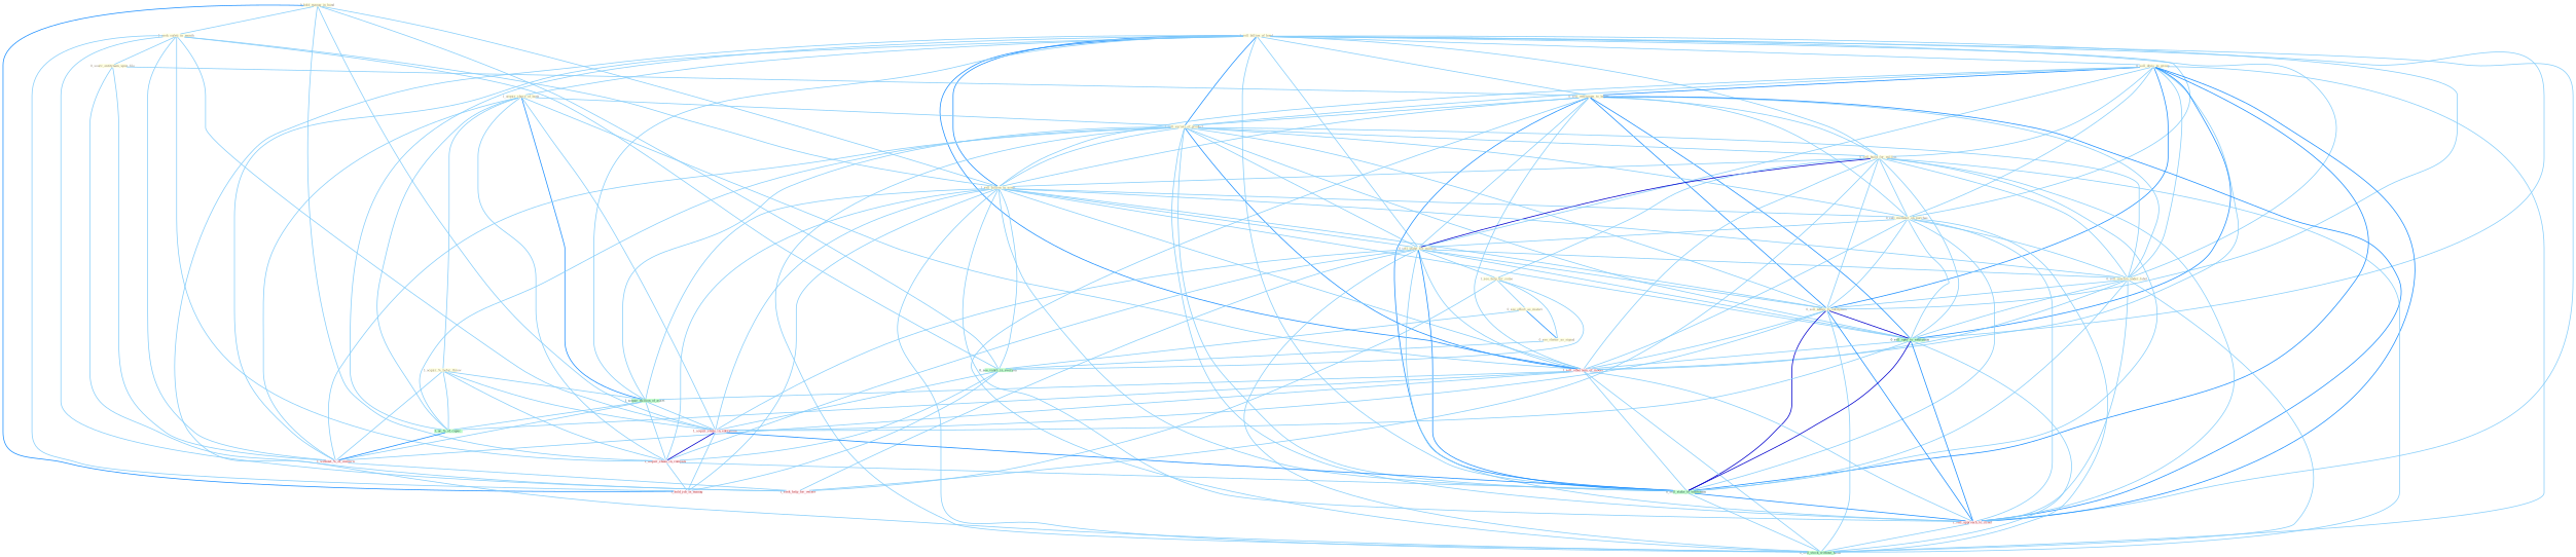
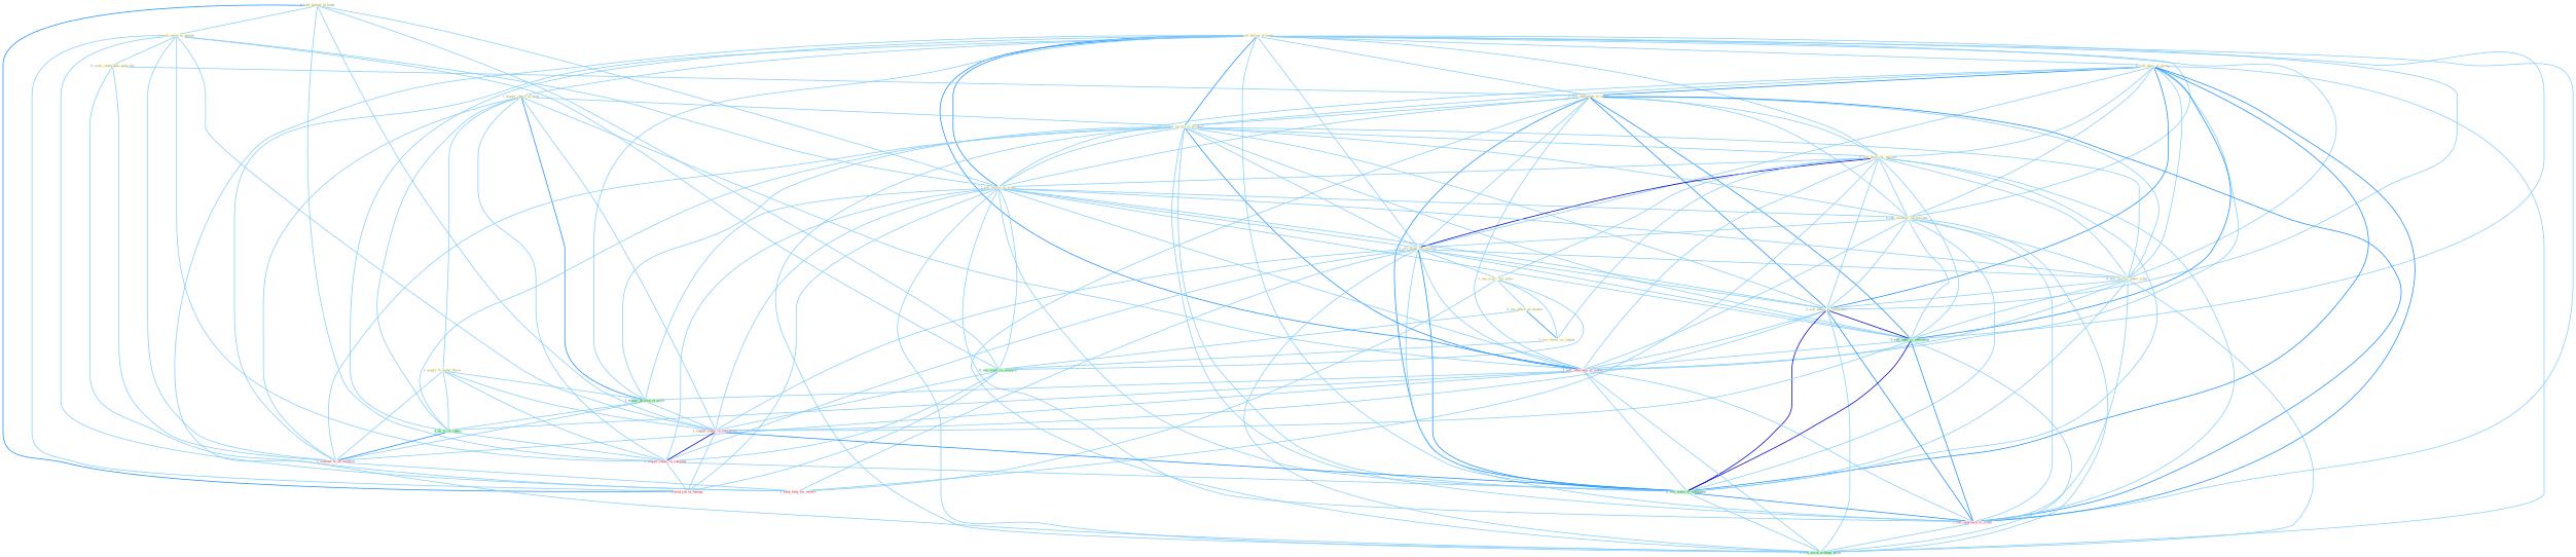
  graph {
    node [color="#ffffe0" fixedsize=true fontcolor="#8b7d6b" fontsize=4 shape=polygon style=filled]
    edge [color="#87cefa" w=1]
    n1 [height=.06 label="0_hold_manag_in_hand" width=.5]
    "1_sell_billion_of_bond " [height=.06 width=.5]
    "1_acquir_share_of_bank " [height=.06 width=.5]
    "0_seek_safeti_in_month " [height=.06 width=.5]
    "0_sell_divis_to_group " [height=.06 width=.5]
    n6 [height=.06 label="0_sourc_entitynam_upon_file" width=.5]
    "0_sell_entitynam_to_buyer " [height=.06 width=.5]
    "1_sell_varieti_of_product " [height=.06 width=.5]
    "0_sell_build_for_million " [height=.06 width=.5]
    "1_sell_billion_in_asset " [height=.06 width=.5]
    "0_sell_member_on_purchas " [height=.06 width=.5]
    "0_sell_stake_for_million " [height=.06 width=.5]
-   "1_see_sourc_for_some " [height=.06 width=.5 label="1_see_help_for_some"]
+   "1_see_sourc_for_some " [height=.06 width=.5]
    "0_see_effect_as_materi " [height=.06 width=.5]
    "0_sell_machin_under_label " [height=.06 width=.5]
    "0_see_rhetor_as_signal " [height=.06 width=.5]
    "0_acquir_%_befor_throw " [height=.06 width=.5]
    "0_sell_adhes_to_entitynam " [height=.06 width=.5]
    "1_sell_othernum_of_model " [color="#fff0f5" fontcolor="#b22222" height=.06 width=.5]
    "1_acquir_stake_in_entitynam " [color="#fff0f5" fontcolor="#b22222" height=.06 width=.5]
    "1_acquir_stake_in_compani " [color="#fff0f5" fontcolor="#b22222" height=.06 width=.5]
    "1_sell_approach_to_client " [color="#fff0f5" fontcolor="#b22222" height=.06 width=.5]
    "1_hold_job_in_manag " [color="#fff0f5" fontcolor="#b22222" height=.06 width=.5]
    n24 [color="#fff0f5" fontcolor="#b22222" height=.06 label="1_without_%_of_concern" width=.5]
    "1_seek_help_for_owner " [color="#fff0f5" fontcolor="#b22222" height=.06 width=.5]
    "0_see_vaniti_in_everyon " [color="#BDFCC9" fontcolor="#2f4f4f" height=.06 width=.5]
    "0_sell_oper_to_entitynam " [color="#BDFCC9" fontcolor="#2f4f4f" height=.06 width=.5]
    "1_acquir_million_of_asset " [color="#BDFCC9" fontcolor="#2f4f4f" height=.06 width=.5]
    "0_sell_stake_to_entitynam " [color="#BDFCC9" fontcolor="#2f4f4f" height=.06 width=.5]
    "1_us_%_of_capac " [color="#BDFCC9" fontcolor="#2f4f4f" height=.06 width=.5]
    "0_sell_stock_without_hitch " [color="#BDFCC9" fontcolor="#2f4f4f" height=.06 width=.5]
    subgraph sub_1 {
      n1
      "1_sell_billion_of_bond "
      "1_acquir_share_of_bank "
      "0_seek_safeti_in_month "
      "0_sell_divis_to_group "
      n6
      "0_sell_entitynam_to_buyer "
      "1_sell_varieti_of_product "
      "0_sell_build_for_million "
      "1_sell_billion_in_asset "
      "0_sell_member_on_purchas "
      "0_sell_stake_for_million "
      "1_see_sourc_for_some "
      "0_see_effect_as_materi "
      "0_sell_machin_under_label "
      "0_see_rhetor_as_signal "
      "0_acquir_%_befor_throw "
      "0_sell_adhes_to_entitynam "
    }
    subgraph sub_2 {
      "1_sell_othernum_of_model "
      "1_acquir_stake_in_entitynam "
      "1_acquir_stake_in_compani "
      "1_sell_approach_to_client "
      "1_hold_job_in_manag "
      n24
      "1_seek_help_for_owner "
    }
    n1 -- "0_seek_safeti_in_month "
    n1 -- "1_sell_billion_in_asset "
    n1 -- "1_acquir_stake_in_entitynam "
    n1 -- "1_acquir_stake_in_compani "
    n1 -- "1_hold_job_in_manag " [color="#1e90ff" w=2]
    n1 -- "0_see_vaniti_in_everyon "
    "1_sell_billion_of_bond " -- "1_acquir_share_of_bank "
    "1_sell_billion_of_bond " -- "0_sell_divis_to_group "
    "1_sell_billion_of_bond " -- "0_sell_entitynam_to_buyer "
    "1_sell_billion_of_bond " -- "1_sell_varieti_of_product " [color="#1e90ff" w=2]
    "1_sell_billion_of_bond " -- "0_sell_build_for_million "
    "1_sell_billion_of_bond " -- "1_sell_billion_in_asset " [color="#1e90ff" w=2]
    "1_sell_billion_of_bond " -- "0_sell_member_on_purchas "
    "1_sell_billion_of_bond " -- "0_sell_stake_for_million "
    "1_sell_billion_of_bond " -- "0_sell_machin_under_label "
    "1_sell_billion_of_bond " -- "0_sell_adhes_to_entitynam "
    "1_sell_billion_of_bond " -- "1_sell_othernum_of_model " [color="#1e90ff" w=2]
    "1_sell_billion_of_bond " -- "1_sell_approach_to_client "
    "1_sell_billion_of_bond " -- n24
    "1_sell_billion_of_bond " -- "0_sell_oper_to_entitynam "
    "1_sell_billion_of_bond " -- "1_acquir_million_of_asset "
    "1_sell_billion_of_bond " -- "0_sell_stake_to_entitynam "
    "1_sell_billion_of_bond " -- "1_us_%_of_capac "
    "1_sell_billion_of_bond " -- "0_sell_stock_without_hitch "
    "1_acquir_share_of_bank " -- "1_sell_varieti_of_product "
    "1_acquir_share_of_bank " -- "0_acquir_%_befor_throw "
    "1_acquir_share_of_bank " -- "1_sell_othernum_of_model "
    "1_acquir_share_of_bank " -- "1_acquir_stake_in_entitynam "
    "1_acquir_share_of_bank " -- "1_acquir_stake_in_compani "
    "1_acquir_share_of_bank " -- n24
    "1_acquir_share_of_bank " -- "1_acquir_million_of_asset " [color="#1e90ff" w=2]
    "1_acquir_share_of_bank " -- "1_us_%_of_capac "
    "0_seek_safeti_in_month " -- n6
    "0_seek_safeti_in_month " -- "1_sell_billion_in_asset "
    "0_seek_safeti_in_month " -- "1_acquir_stake_in_entitynam "
    "0_seek_safeti_in_month " -- "1_acquir_stake_in_compani "
    "0_seek_safeti_in_month " -- "1_hold_job_in_manag "
    "0_seek_safeti_in_month " -- n24
    "0_seek_safeti_in_month " -- "1_seek_help_for_owner "
    "0_seek_safeti_in_month " -- "0_see_vaniti_in_everyon "
    "0_sell_divis_to_group " -- "0_sell_entitynam_to_buyer " [color="#1e90ff" w=2]
    "0_sell_divis_to_group " -- "1_sell_varieti_of_product "
    "0_sell_divis_to_group " -- "0_sell_build_for_million "
    "0_sell_divis_to_group " -- "1_sell_billion_in_asset "
    "0_sell_divis_to_group " -- "0_sell_member_on_purchas "
    "0_sell_divis_to_group " -- "0_sell_stake_for_million "
    "0_sell_divis_to_group " -- "0_sell_machin_under_label "
    "0_sell_divis_to_group " -- "0_sell_adhes_to_entitynam " [color="#1e90ff" w=2]
    "0_sell_divis_to_group " -- "1_sell_othernum_of_model "
    "0_sell_divis_to_group " -- "1_sell_approach_to_client " [color="#1e90ff" w=2]
    "0_sell_divis_to_group " -- "0_sell_oper_to_entitynam " [color="#1e90ff" w=2]
    "0_sell_divis_to_group " -- "0_sell_stake_to_entitynam " [color="#1e90ff" w=2]
    "0_sell_divis_to_group " -- "0_sell_stock_without_hitch "
    n6 -- "0_sell_entitynam_to_buyer "
    n6 -- n24
    n6 -- "1_seek_help_for_owner "
    "0_sell_entitynam_to_buyer " -- "1_sell_varieti_of_product "
    "0_sell_entitynam_to_buyer " -- "0_sell_build_for_million "
    "0_sell_entitynam_to_buyer " -- "1_sell_billion_in_asset "
    "0_sell_entitynam_to_buyer " -- "0_sell_member_on_purchas "
    "0_sell_entitynam_to_buyer " -- "0_sell_stake_for_million "
    "0_sell_entitynam_to_buyer " -- "0_sell_machin_under_label "
    "0_sell_entitynam_to_buyer " -- "0_sell_adhes_to_entitynam " [color="#1e90ff" w=2]
    "0_sell_entitynam_to_buyer " -- "1_sell_othernum_of_model "
    "0_sell_entitynam_to_buyer " -- "1_sell_approach_to_client " [color="#1e90ff" w=2]
    "0_sell_entitynam_to_buyer " -- "0_sell_oper_to_entitynam " [color="#1e90ff" w=2]
    "0_sell_entitynam_to_buyer " -- "0_sell_stake_to_entitynam " [color="#1e90ff" w=2]
    "0_sell_entitynam_to_buyer " -- "0_sell_stock_without_hitch "
    "1_sell_varieti_of_product " -- "0_sell_build_for_million "
    "1_sell_varieti_of_product " -- "1_sell_billion_in_asset "
    "1_sell_varieti_of_product " -- "0_sell_member_on_purchas "
    "1_sell_varieti_of_product " -- "0_sell_stake_for_million "
    "1_sell_varieti_of_product " -- "0_sell_machin_under_label "
    "1_sell_varieti_of_product " -- "0_sell_adhes_to_entitynam "
    "1_sell_varieti_of_product " -- "1_sell_othernum_of_model " [color="#1e90ff" w=2]
    "1_sell_varieti_of_product " -- "1_sell_approach_to_client "
    "1_sell_varieti_of_product " -- n24
    "1_sell_varieti_of_product " -- "0_sell_oper_to_entitynam "
    "1_sell_varieti_of_product " -- "1_acquir_million_of_asset "
    "1_sell_varieti_of_product " -- "0_sell_stake_to_entitynam "
    "1_sell_varieti_of_product " -- "1_us_%_of_capac "
    "1_sell_varieti_of_product " -- "0_sell_stock_without_hitch "
    "0_sell_build_for_million " -- "1_sell_billion_in_asset "
    "0_sell_build_for_million " -- "0_sell_member_on_purchas "
    "0_sell_build_for_million " -- "0_sell_stake_for_million " [color="#0000cd" w=3]
    "0_sell_build_for_million " -- "1_see_sourc_for_some "
    "0_sell_build_for_million " -- "0_sell_machin_under_label "
    "0_sell_build_for_million " -- "0_sell_adhes_to_entitynam "
    "0_sell_build_for_million " -- "1_sell_othernum_of_model "
    "0_sell_build_for_million " -- "1_sell_approach_to_client "
    "0_sell_build_for_million " -- "1_seek_help_for_owner "
    "0_sell_build_for_million " -- "0_sell_oper_to_entitynam "
    "0_sell_build_for_million " -- "0_sell_stake_to_entitynam "
-   "0_sell_build_for_million " -- "0_sell_stock_without_hitch "
+   "0_sell_build_for_million " -- "0_see_rhetor_as_signal "
    "1_sell_billion_in_asset " -- "0_sell_member_on_purchas "
    "1_sell_billion_in_asset " -- "0_sell_stake_for_million "
    "1_sell_billion_in_asset " -- "0_sell_machin_under_label "
    "1_sell_billion_in_asset " -- "0_sell_adhes_to_entitynam "
    "1_sell_billion_in_asset " -- "1_sell_othernum_of_model "
    "1_sell_billion_in_asset " -- "1_acquir_stake_in_entitynam "
    "1_sell_billion_in_asset " -- "1_acquir_stake_in_compani "
    "1_sell_billion_in_asset " -- "1_sell_approach_to_client "
    "1_sell_billion_in_asset " -- "1_hold_job_in_manag "
    "1_sell_billion_in_asset " -- "0_see_vaniti_in_everyon "
    "1_sell_billion_in_asset " -- "0_sell_oper_to_entitynam "
    "1_sell_billion_in_asset " -- "1_acquir_million_of_asset "
    "1_sell_billion_in_asset " -- "0_sell_stake_to_entitynam "
    "1_sell_billion_in_asset " -- "0_sell_stock_without_hitch "
    "0_sell_member_on_purchas " -- "0_sell_stake_for_million "
    "0_sell_member_on_purchas " -- "0_sell_machin_under_label "
    "0_sell_member_on_purchas " -- "0_sell_adhes_to_entitynam "
    "0_sell_member_on_purchas " -- "1_sell_othernum_of_model "
    "0_sell_member_on_purchas " -- "1_sell_approach_to_client "
    "0_sell_member_on_purchas " -- "0_sell_oper_to_entitynam "
    "0_sell_member_on_purchas " -- "0_sell_stake_to_entitynam "
    "0_sell_member_on_purchas " -- "0_sell_stock_without_hitch "
    "0_sell_stake_for_million " -- "1_see_sourc_for_some "
    "0_sell_stake_for_million " -- "0_sell_machin_under_label "
    "0_sell_stake_for_million " -- "0_sell_adhes_to_entitynam "
    "0_sell_stake_for_million " -- "1_sell_othernum_of_model "
    "0_sell_stake_for_million " -- "1_acquir_stake_in_entitynam "
    "0_sell_stake_for_million " -- "1_acquir_stake_in_compani "
    "0_sell_stake_for_million " -- "1_sell_approach_to_client "
    "0_sell_stake_for_million " -- "1_seek_help_for_owner "
    "0_sell_stake_for_million " -- "0_sell_oper_to_entitynam "
    "0_sell_stake_for_million " -- "0_sell_stake_to_entitynam " [color="#1e90ff" w=2]
    "0_sell_stake_for_million " -- "0_sell_stock_without_hitch "
    "1_see_sourc_for_some " -- "0_see_effect_as_materi "
    "1_see_sourc_for_some " -- "0_see_rhetor_as_signal "
    "1_see_sourc_for_some " -- "1_seek_help_for_owner "
    "1_see_sourc_for_some " -- "0_see_vaniti_in_everyon "
    "0_see_effect_as_materi " -- "0_see_rhetor_as_signal " [color="#1e90ff" w=2]
    "0_see_effect_as_materi " -- "0_see_vaniti_in_everyon "
    "0_sell_machin_under_label " -- "0_sell_adhes_to_entitynam "
    "0_sell_machin_under_label " -- "1_sell_othernum_of_model "
    "0_sell_machin_under_label " -- "1_sell_approach_to_client "
    "0_sell_machin_under_label " -- "0_sell_oper_to_entitynam "
    "0_sell_machin_under_label " -- "0_sell_stake_to_entitynam "
    "0_sell_machin_under_label " -- "0_sell_stock_without_hitch "
    "0_see_rhetor_as_signal " -- "0_see_vaniti_in_everyon "
    "0_acquir_%_befor_throw " -- "1_acquir_stake_in_entitynam "
    "0_acquir_%_befor_throw " -- "1_acquir_stake_in_compani "
    "0_acquir_%_befor_throw " -- n24
    "0_acquir_%_befor_throw " -- "1_acquir_million_of_asset "
    "0_acquir_%_befor_throw " -- "1_us_%_of_capac "
    "0_sell_adhes_to_entitynam " -- "1_sell_othernum_of_model "
    "0_sell_adhes_to_entitynam " -- "1_acquir_stake_in_entitynam "
    "0_sell_adhes_to_entitynam " -- "1_sell_approach_to_client " [color="#1e90ff" w=2]
    "0_sell_adhes_to_entitynam " -- "0_sell_oper_to_entitynam " [color="#0000cd" w=3]
    "0_sell_adhes_to_entitynam " -- "0_sell_stake_to_entitynam " [color="#0000cd" w=3]
    "0_sell_adhes_to_entitynam " -- "0_sell_stock_without_hitch "
    "1_sell_othernum_of_model " -- "1_sell_approach_to_client "
    "1_sell_othernum_of_model " -- n24
    "1_sell_othernum_of_model " -- "1_acquir_million_of_asset "
    "1_sell_othernum_of_model " -- "0_sell_stake_to_entitynam "
    "1_sell_othernum_of_model " -- "1_us_%_of_capac "
    "1_sell_othernum_of_model " -- "0_sell_stock_without_hitch "
    "1_acquir_stake_in_entitynam " -- "1_acquir_stake_in_compani " [color="#0000cd" w=3]
    "1_acquir_stake_in_entitynam " -- "1_hold_job_in_manag "
    "1_acquir_stake_in_entitynam " -- "0_sell_stake_to_entitynam " [color="#1e90ff" w=2]
    "1_acquir_stake_in_compani " -- "1_hold_job_in_manag "
    "1_acquir_stake_in_compani " -- "0_sell_stake_to_entitynam "
    "1_sell_approach_to_client " -- "0_sell_stock_without_hitch "
    n24 -- "1_seek_help_for_owner "
    "0_see_vaniti_in_everyon " -- "1_acquir_stake_in_entitynam "
    "0_see_vaniti_in_everyon " -- "1_acquir_stake_in_compani "
    "0_see_vaniti_in_everyon " -- "1_hold_job_in_manag "
    "0_sell_oper_to_entitynam " -- "1_sell_othernum_of_model "
    "0_sell_oper_to_entitynam " -- "1_acquir_stake_in_entitynam "
    "0_sell_oper_to_entitynam " -- "1_sell_approach_to_client " [color="#1e90ff" w=2]
    "0_sell_oper_to_entitynam " -- "0_sell_stake_to_entitynam " [color="#0000cd" w=3]
    "0_sell_oper_to_entitynam " -- "0_sell_stock_without_hitch "
    "1_acquir_million_of_asset " -- "1_acquir_stake_in_entitynam "
-   "1_acquir_million_of_asset " -- "1_acquir_stake_in_compani "
+   "1_us_%_of_capac " -- "1_acquir_stake_in_compani "
    "1_acquir_million_of_asset " -- n24
    "1_acquir_million_of_asset " -- "1_us_%_of_capac "
    "0_sell_stake_to_entitynam " -- "1_sell_approach_to_client " [color="#1e90ff" w=2]
    "0_sell_stake_to_entitynam " -- "0_sell_stock_without_hitch "
    "1_us_%_of_capac " -- n24 [color="#1e90ff" w=2]
  }
